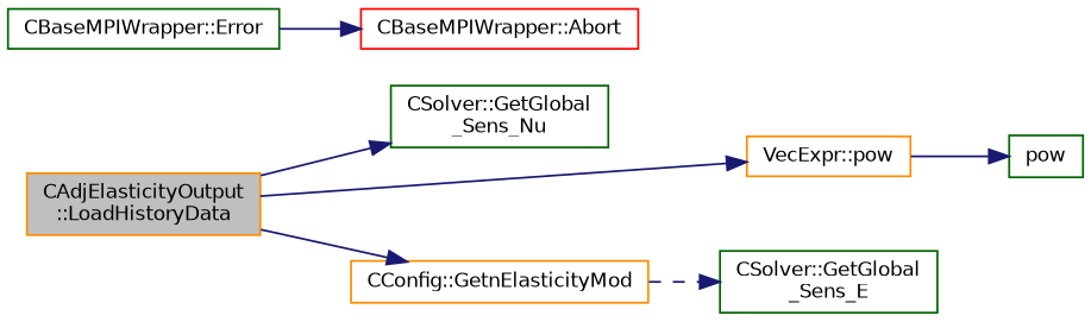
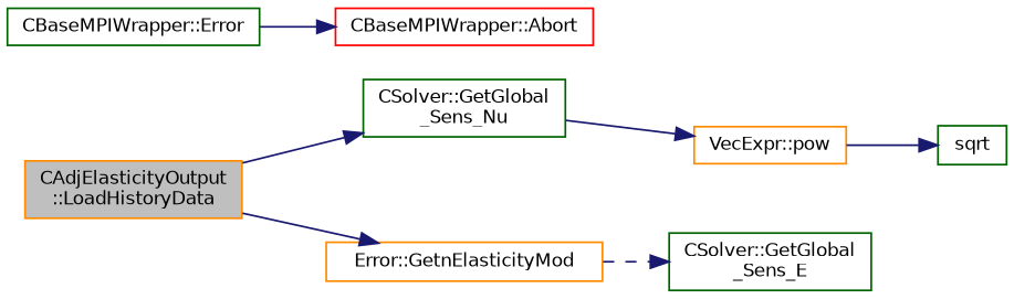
  digraph {
    rankdir=LR
    node [color=darkgreen fillcolor=white fontname=Helvetica fontsize=10 shape=record style=filled]
    edge [color=midnightblue fontname=Helvetica fontsize=10 labelfontname=Helvetica labelfontsize=10 style=solid]
    n1 [color=darkorange fillcolor=grey75 fontcolor=black height=0.2 label="CAdjElasticityOutput\l::LoadHistoryData" width=0.4]
    n2 [height=0.2 label="CSolver::GetGlobal\l_Sens_Nu" width=0.4]
-   n3 [color=darkorange height=0.2 label="CConfig::GetnElasticityMod" width=0.4]
+   n3 [color=darkorange height=0.2 label="Error::GetnElasticityMod" width=0.4]
    n4 [color=darkorange height=0.2 label="VecExpr::pow" width=0.4]
    n5 [height=0.2 label="CSolver::GetGlobal\l_Sens_E" width=0.4]
-   n6 [height=0.2 label=pow width=0.4]
+   n6 [height=0.2 label=sqrt width=0.4]
    n7 [height=0.2 label="CBaseMPIWrapper::Error" width=0.4]
    n8 [color=red height=0.2 label="CBaseMPIWrapper::Abort" width=0.4]
    n1 -> n2
    n1 -> n3
-   n1 -> n4
+   n2 -> n4
    n3 -> n5 [style=dashed]
    n4 -> n6
    n7 -> n8
  }
